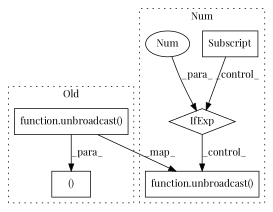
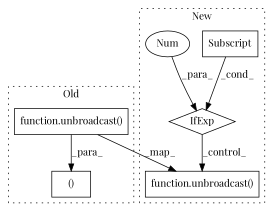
  digraph {
    fontname="Playfair Display"
    node [a=75 fontname="Playfair Display" l="12,1" shape=box]
    edge [fontname="Playfair Display"]
    n1 [label="function.unbroadcast()" s="3113,3140"]
    n2 [a=54 l=30 label="()" s=3141]
    n3 [label="function.unbroadcast()" s="3143,3201"]
    n4 [a=63 l="23,0" label=Subscript s="3206,0"]
    n5 [a=51 l="4,6" label=IfExp s="3202,3229" shape=diamond]
    n6 [a=76 l=1 label=Num s=3227 shape=ellipse]
    subgraph cluster_1 {
      label=Old
      style=dotted
      n1
      n2
    }
    subgraph cluster_2 {
-     label=Num
+     label=New
      style=dotted
      n3
      n4
      n5
      n6
    }
    n1 -> n2 [label=_para_]
    n1 -> n3 [label=_map_]
-   n4 -> n5 [label=_control_]
+   n4 -> n5 [label=_cond_]
    n5 -> n3 [label=_control_]
    n6 -> n5 [label=_para_]
  }
